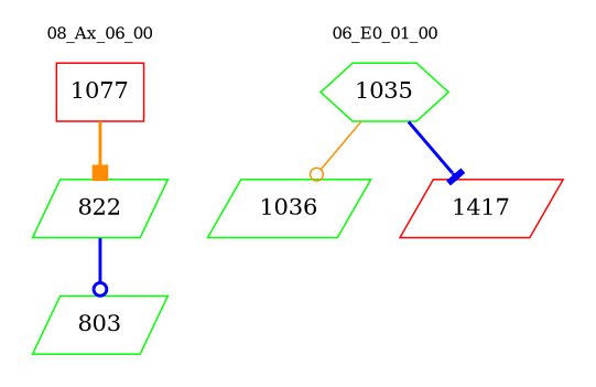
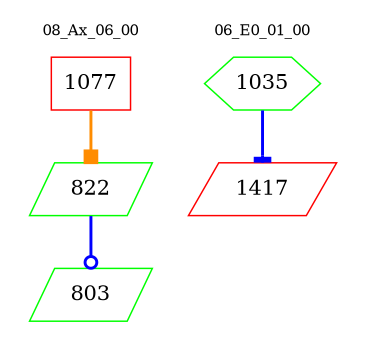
  digraph {
    node [color=green shape=parallelogram]
    edge [arrowhead=odot color=blue style=bold]
    n1 [label=822]
    n2 [label=803]
    n3 [color=red label=1077 shape=box]
    n4 [label=1035 shape=hexagon]
-   n5 [label=1036]
    n6 [color=red label=1417]
    subgraph cluster_1 {
      color=white
      fontsize=10
      label="08_Ax_06_00"
      n1
      n2
      n3
    }
    subgraph cluster_2 {
      color=white
      fontsize=10
      label="06_E0_01_00"
      n4
-     n5
      n6
    }
    n1 -> n2
    n3 -> n1 [arrowhead=box color=darkorange]
-   n4 -> n5 [color=darkorange style=solid]
    n4 -> n6 [arrowhead=tee]
  }
